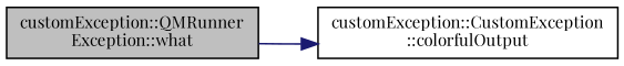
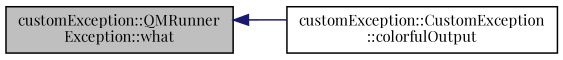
  digraph {
    rankdir=LR
    fontname="Playfair Display"
    node [color=black fontname="Playfair Display" fontsize=10 shape=record style=filled]
    n1 [fillcolor=grey75 fontcolor=black height=0.2 label="customException::QMRunner\lException::what" width=0.4]
    n2 [fillcolor=white height=0.2 label="customException::CustomException\l::colorfulOutput" width=0.4]
-   n1 -> n2 [color=midnightblue fontname="Playfair Display" fontsize=10 labelfontname=Helvetica labelfontsize=10 style=solid]
+   n2 -> n1 [color=midnightblue fontname="Playfair Display" fontsize=10 labelfontname=Helvetica labelfontsize=10 style=solid]
  }
